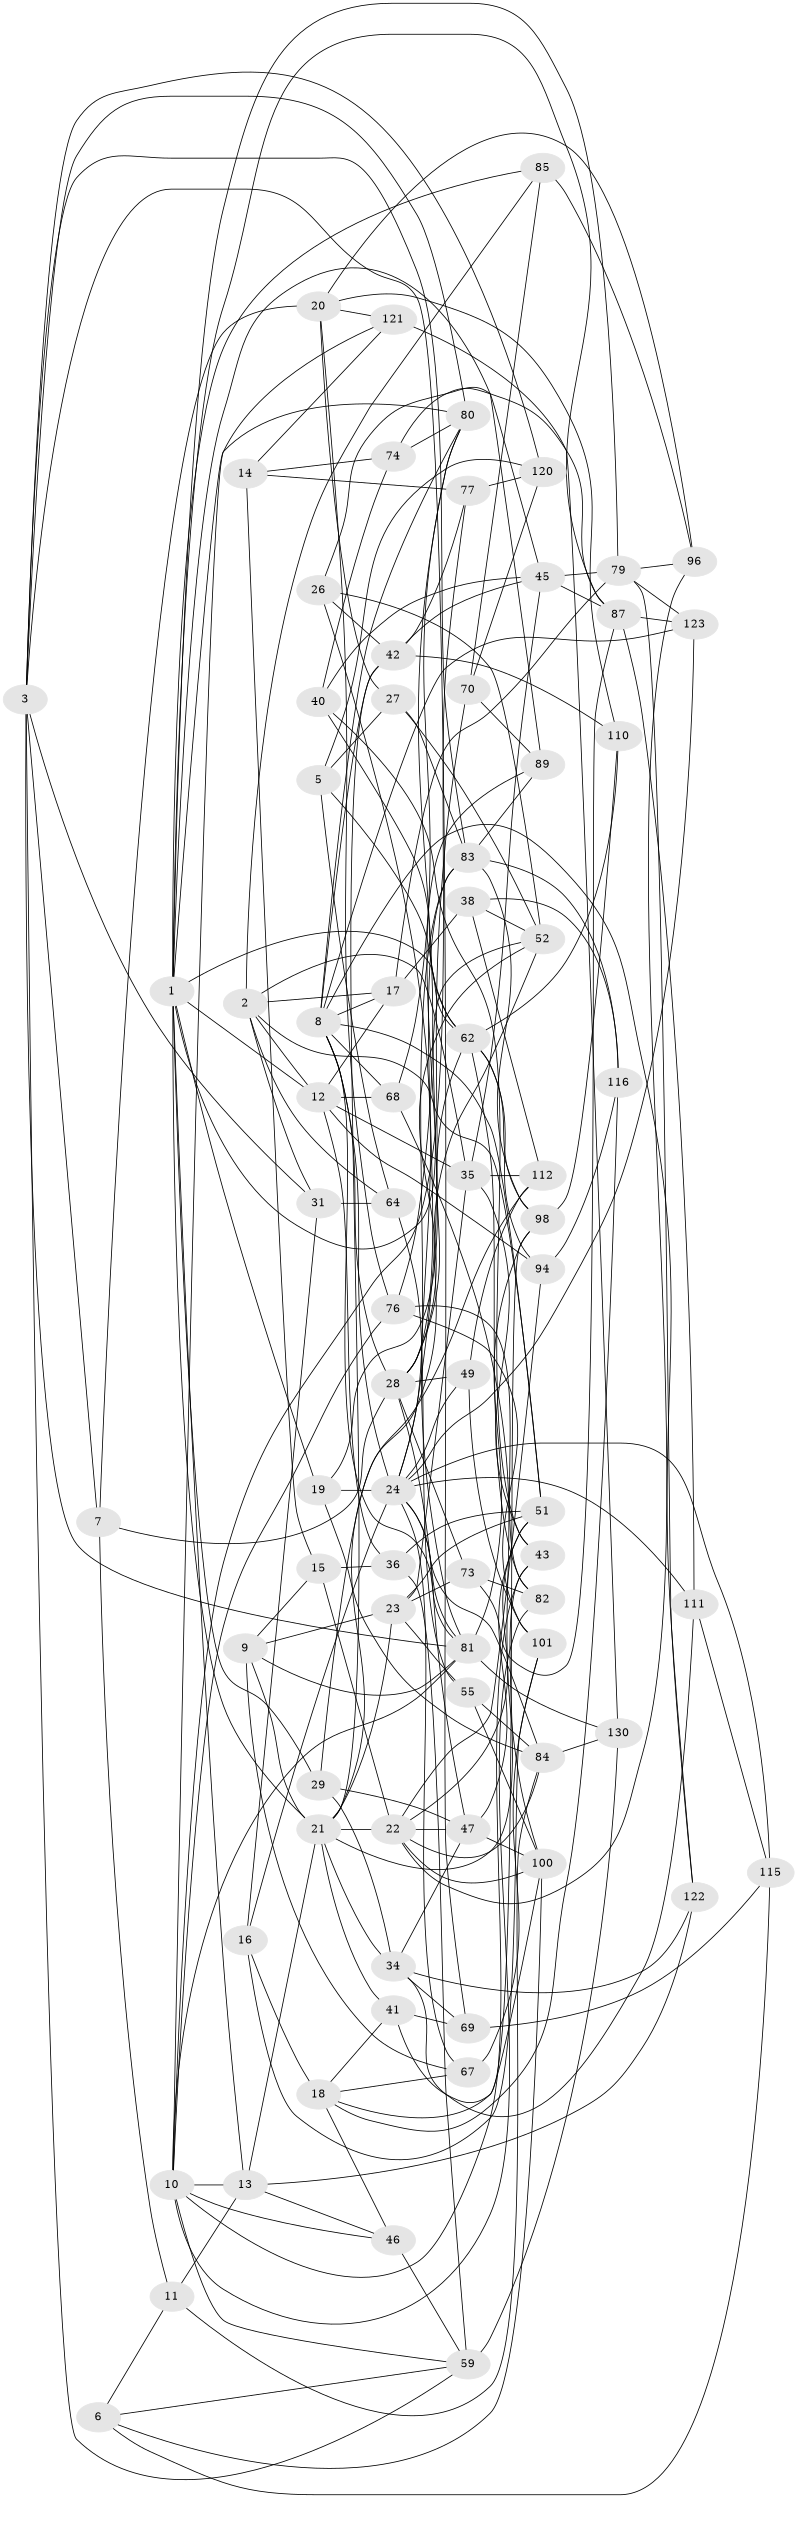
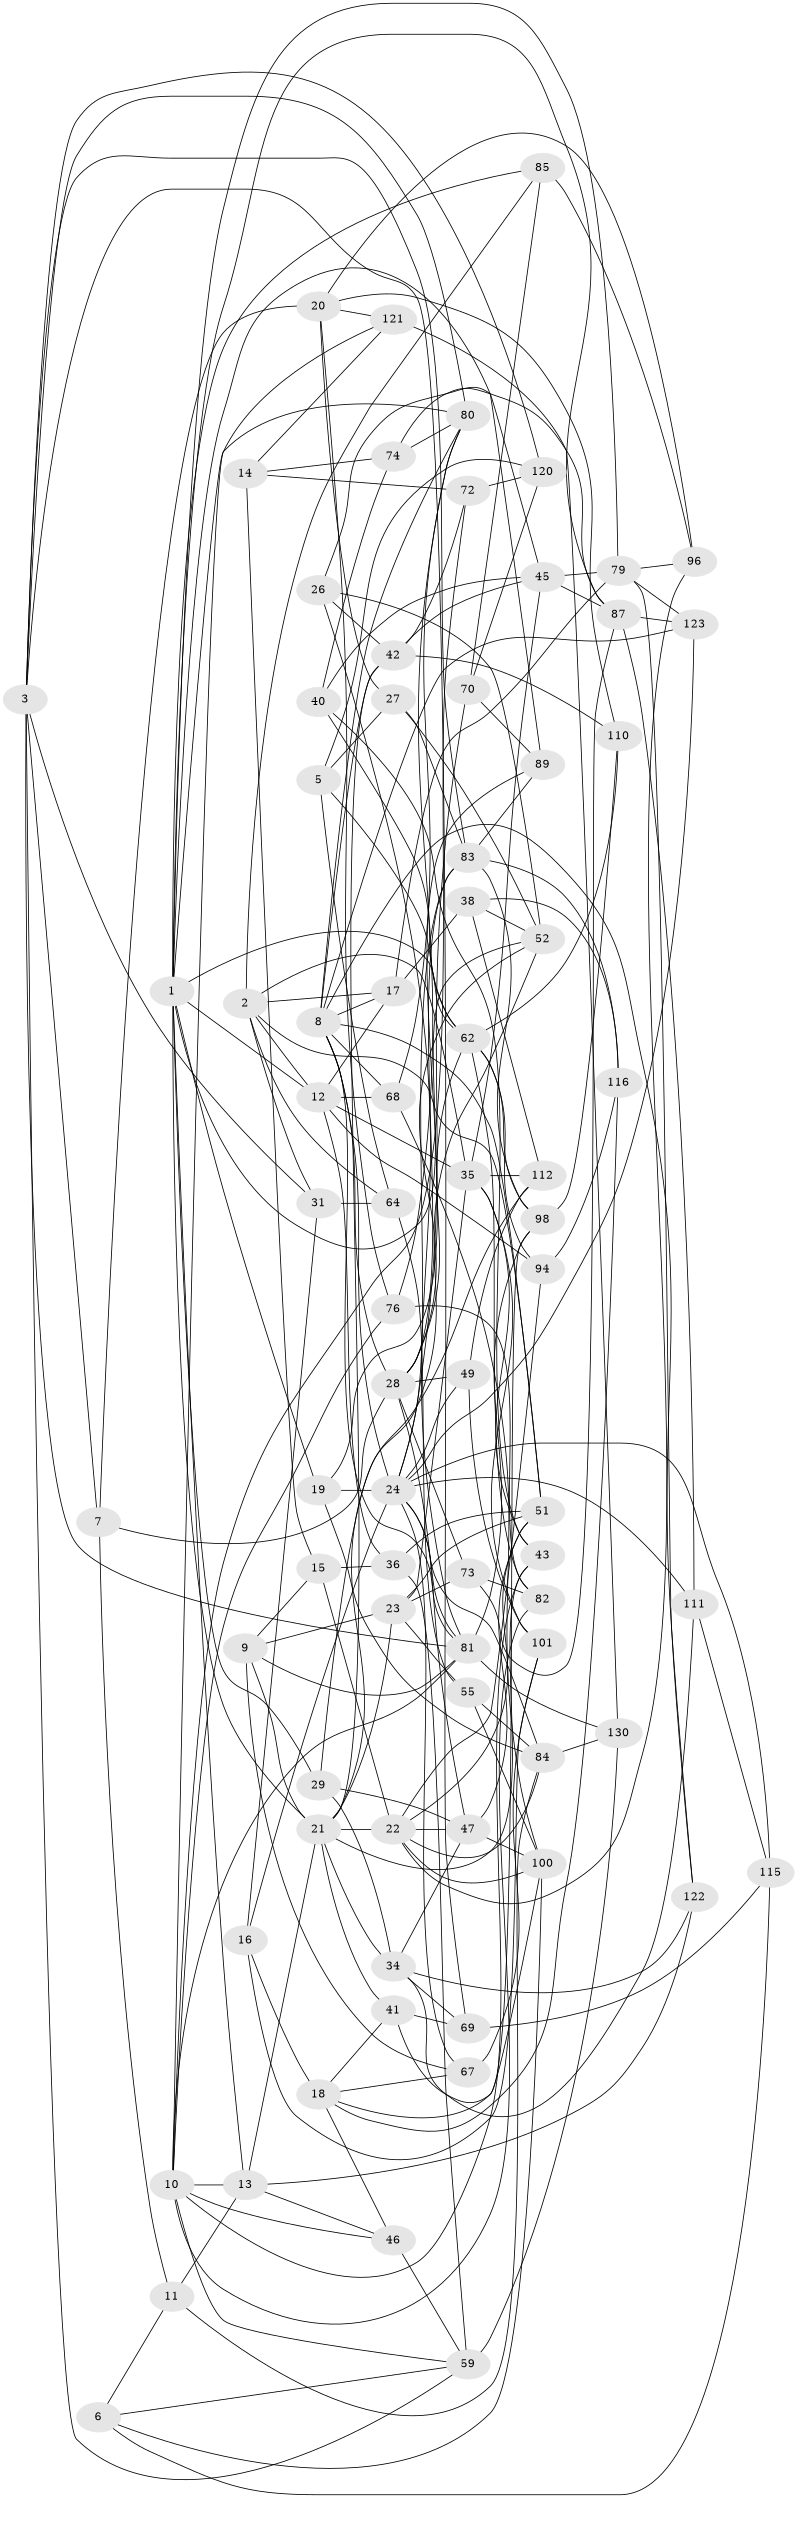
  graph {
    rankdir=LR
    node [color=gray90 style=filled]
    1 [super="+58+125+4"]
    12 [super="+32+30"]
    13 [super="+50"]
    19
    21 [super="+39+57"]
    29
    52 [super="+93"]
    62 [super="+65+117"]
    79 [super="+107"]
    80 [super="+126"]
    85
    87 [super="+90"]
    89
    17 [super="+99"]
    35 [super="+127+102"]
    68
    36
    94
    122
    46
    24 [super="+109+53"]
    84 [super="+124"]
    42 [super="+106"]
    23 [super="+92"]
    43
    22 [super="+63"]
    41
    34 [super="+54"]
    47 [super="+97"]
    112
    82
    110
    98
    123
    96
    111
    2 [super="+37+86"]
    31
    n39 [label=64]
    51 [super="+77"]
    38
    101
    45 [super="+75"]
    55
    3 [super="+61"]
    7
    59 [super="+66"]
    69
    81 [super="+95+113"]
    83 [super="+119+129"]
    120
    11
    20 [super="+48"]
    28 [super="+56+91"]
    130
    115
    116
    5
    27
    6
    100 [super="+118"]
    76
    121
    73
    49
    8 [super="+114+131+25"]
    67
    70
-   72 [label=77]
+   72
    9
    15
    10 [super="+33+78"]
    14
    74
    18 [super="+103"]
    16
    26
    40
    1 -- 12
    1 -- 13
    1 -- 19
    1 -- 21
    1 -- 29
    1 -- 52
    1 -- 62
    1 -- 79
    1 -- 80
    1 -- 85
    1 -- 87
    1 -- 89
    12 -- 17 [weight=2]
    12 -- 35
    12 -- 68
    12 -- 36
    12 -- 94
    13 -- 21
    13 -- 122
    13 -- 46
    19 -- 89
    19 -- 24
    19 -- 84
    21 -- 52
    21 -- 42
    21 -- 23
    21 -- 43
    21 -- 22
    21 -- 41
    21 -- 34
    29 -- 34
    29 -- 47
    29 -- 112
    62 -- 94
    62 -- 82
    62 -- 110
    62 -- 98
    79 -- 122
    79 -- 123
    79 -- 96
    85 -- 96
    87 -- 123
    87 -- 111
    17 -- 79
    17 -- 38
    35 -- 43
    35 -- 112
-   76 -- 101
+   35 -- 101
    35 -- 45
    68 -- 80
    68 -- 100
    36 -- 51
    36 -- 59
    94 -- 116
    46 -- 59
    24 -- 84
    24 -- 123
    24 -- 111
    24 -- 81
    24 -- 83
    24 -- 115
    24 -- 49
    24 -- 67
    24 -- 70
    84 -- 130
    42 -- 110
    42 -- 45
    42 -- 72
    23 -- 35
    23 -- 51
    23 -- 55
    23 -- 73
    22 -- 94
    22 -- 84
    22 -- 47
    22 -- 96
    22 -- 51
    22 -- 100
    41 -- 69
    41 -- 100
    34 -- 122
    34 -- 47
    34 -- 111
    34 -- 69
    47 -- 51
    47 -- 100
    98 -- 110
    111 -- 115
    2 -- 12
    2 -- 85
    2 -- 17
    2 -- 35 [weight=2]
    2 -- 31
    2 -- n39
    2 -- 51
    31 -- n39
    n39 -- 55
    38 -- 52
    38 -- 112
    38 -- 116
    45 -- 79
    45 -- 87
    55 -- 84
    55 -- 100
    3 -- 80
    3 -- 31
    3 -- 7
    3 -- 59
    3 -- 69
    3 -- 81
    3 -- 83
    3 -- 120
    7 -- 11
    7 -- 20
    7 -- 28
    59 -- 130
    69 -- 115
    81 -- 98
    81 -- 130
    83 -- 89
    83 -- 98
    83 -- 116
    11 -- 13
    11 -- 84
    20 -- 110
    20 -- 96
    20 -- 27
    20 -- 76
    20 -- 121
    28 -- 52
    28 -- 62
    28 -- 47
    28 -- 83
    28 -- 73
    28 -- 49
    5 -- 62
    5 -- n39
    5 -- 120
    5 -- 27
    27 -- 52
    27 -- 83
    6 -- 59
    6 -- 11
    6 -- 115
    6 -- 100
    76 -- 80
    76 -- 82
    121 -- 130
    73 -- 87
    73 -- 82
    49 -- 112
    49 -- 101
    8 -- 80
    8 -- 17
    8 -- 68
    8 -- 122
    8 -- 24
    8 -- 42
    8 -- 123
    8 -- 51
    8 -- 81
    8 -- 28
    67 -- 101
    70 -- 85
    70 -- 89
    70 -- 120
    72 -- 120
    9 -- 21
    9 -- 23
    9 -- 81
    9 -- 67
    9 -- 15
    15 -- 36
    15 -- 22
    10 -- 13
    10 -- 46
    10 -- 43
    10 -- 82
    10 -- 59
    10 -- 81
    10 -- 76
    10 -- 121
    10 -- 72
    14 -- 121
    14 -- 72
    14 -- 15
    14 -- 74
    74 -- 80
    74 -- 87
    18 -- 46
    18 -- 41
    18 -- 98
    18 -- 116
    18 -- 67
    16 -- 24
    16 -- 31
    16 -- 101
    16 -- 18
    26 -- 52
    26 -- 42
    26 -- 45
    26 -- 81
    40 -- 62
    40 -- 43
    40 -- 45
    40 -- 74
  }
